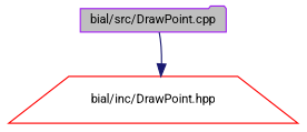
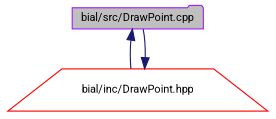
  digraph {
    fontname=Roboto
    node [fontname=Roboto fontsize=10 style=filled]
    edge [color=midnightblue dir=back fontname=Roboto fontsize=10 labelfontname=Helvetica labelfontsize=10 style=solid]
    n1 [color=purple fillcolor=grey75 fontcolor=black height=0.2 label="bial/src/DrawPoint.cpp" shape=folder width=0.4]
    n2 [color=red fillcolor=white height=0.2 label="bial/inc/DrawPoint.hpp" shape=trapezium width=0.4]
+   n1 -> n2
    n2 -> n1
  }
